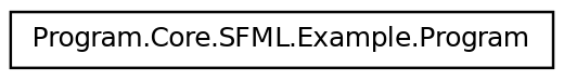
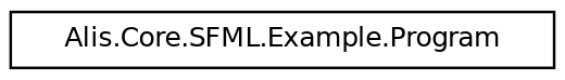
  digraph {
    rankdir=TB
-   n1 [color=black fillcolor=white fontname=Helvetica fontsize=10 height=0.2 label="Program.Core.SFML.Example.Program" shape=record style=filled width=0.4]
+   n1 [color=black fillcolor=white fontname=Helvetica fontsize=10 height=0.2 label="Alis.Core.SFML.Example.Program" shape=record style=filled width=0.4]
  }
